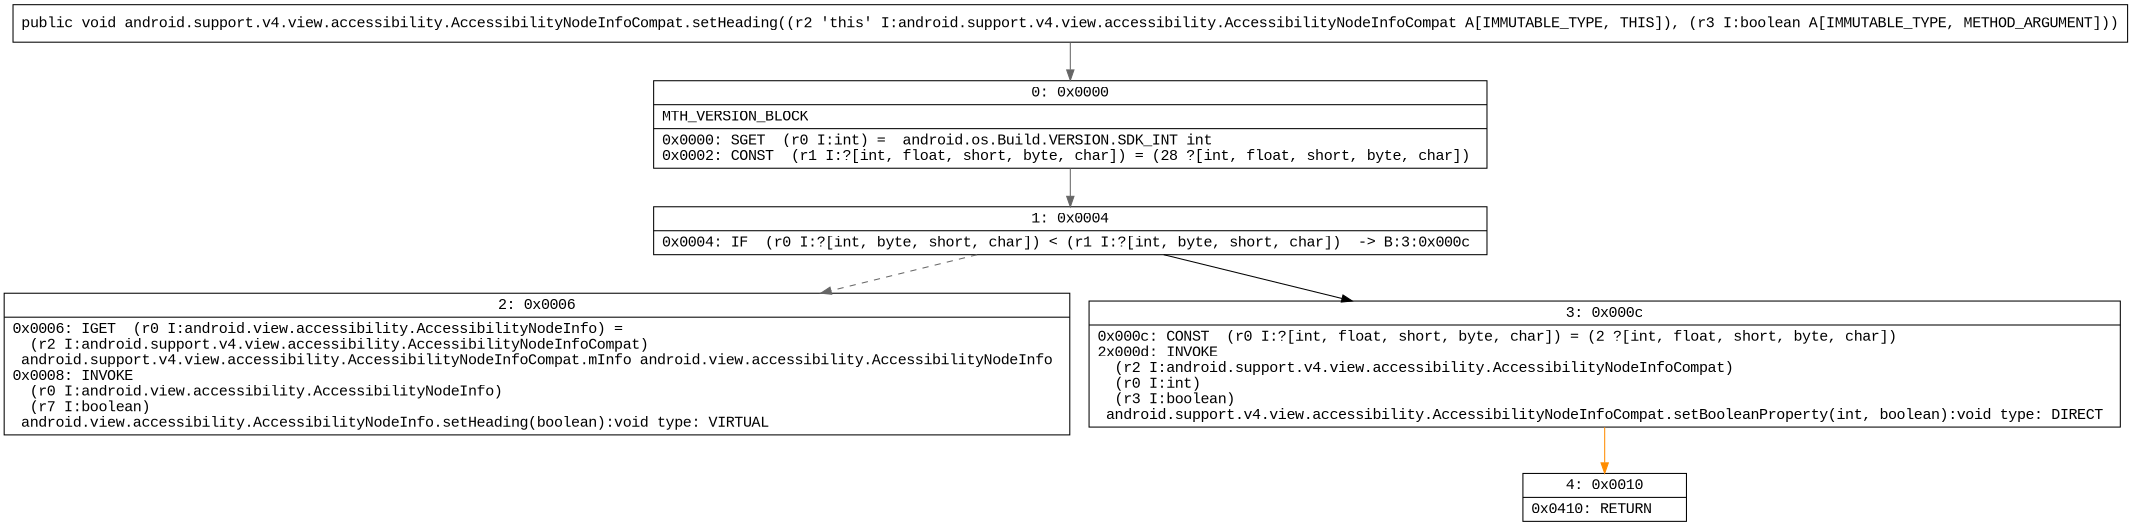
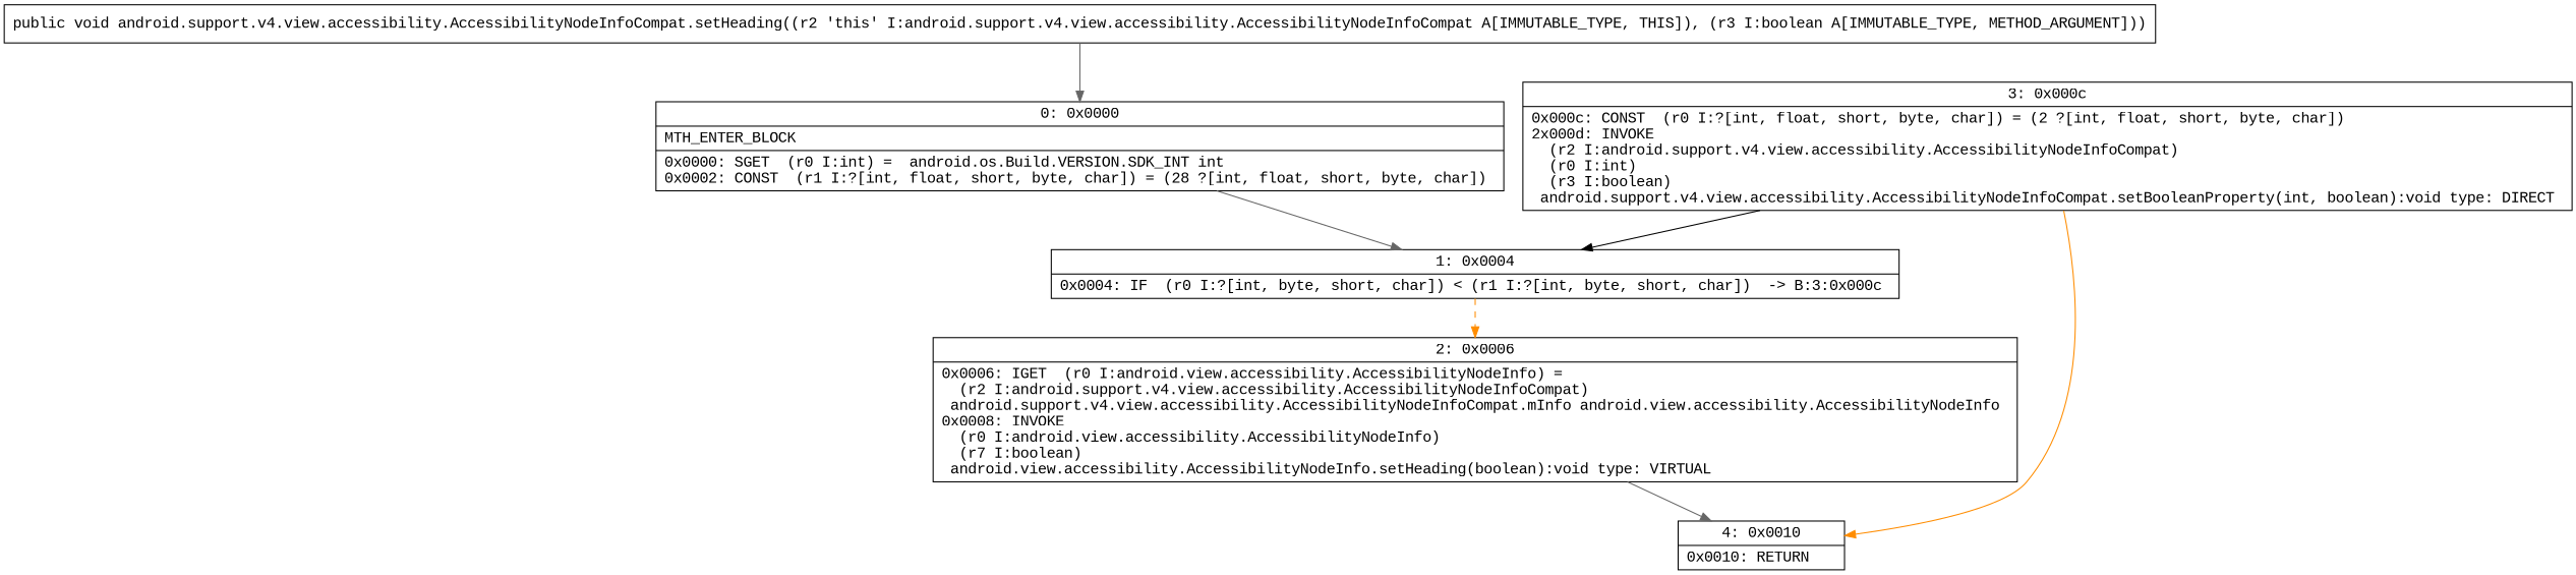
  digraph {
    fontname="Liberation Mono"
    node [fontname="Liberation Mono" shape=record]
    edge [color=gray40 fontname="Liberation Mono"]
-   n1 [label="{0\:\ 0x0000|MTH_VERSION_BLOCK\l|0x0000: SGET  (r0 I:int) =  android.os.Build.VERSION.SDK_INT int \l0x0002: CONST  (r1 I:?[int, float, short, byte, char]) = (28 ?[int, float, short, byte, char]) \l}"]
+   n1 [label="{0\:\ 0x0000|MTH_ENTER_BLOCK\l|0x0000: SGET  (r0 I:int) =  android.os.Build.VERSION.SDK_INT int \l0x0002: CONST  (r1 I:?[int, float, short, byte, char]) = (28 ?[int, float, short, byte, char]) \l}"]
    n2 [label="{1\:\ 0x0004|0x0004: IF  (r0 I:?[int, byte, short, char]) \< (r1 I:?[int, byte, short, char])  \-\> B:3:0x000c \l}"]
    n3 [label="{2\:\ 0x0006|0x0006: IGET  (r0 I:android.view.accessibility.AccessibilityNodeInfo) = \l  (r2 I:android.support.v4.view.accessibility.AccessibilityNodeInfoCompat)\l android.support.v4.view.accessibility.AccessibilityNodeInfoCompat.mInfo android.view.accessibility.AccessibilityNodeInfo \l0x0008: INVOKE  \l  (r0 I:android.view.accessibility.AccessibilityNodeInfo)\l  (r7 I:boolean)\l android.view.accessibility.AccessibilityNodeInfo.setHeading(boolean):void type: VIRTUAL \l}"]
    n4 [label="{3\:\ 0x000c|0x000c: CONST  (r0 I:?[int, float, short, byte, char]) = (2 ?[int, float, short, byte, char]) \l2x000d: INVOKE  \l  (r2 I:android.support.v4.view.accessibility.AccessibilityNodeInfoCompat)\l  (r0 I:int)\l  (r3 I:boolean)\l android.support.v4.view.accessibility.AccessibilityNodeInfoCompat.setBooleanProperty(int, boolean):void type: DIRECT \l}"]
-   n5 [label="{4\:\ 0x0010|0x0410: RETURN   \l}"]
+   n5 [label="{4\:\ 0x0010|0x0010: RETURN   \l}"]
    n6 [label="{public void android.support.v4.view.accessibility.AccessibilityNodeInfoCompat.setHeading((r2 'this' I:android.support.v4.view.accessibility.AccessibilityNodeInfoCompat A[IMMUTABLE_TYPE, THIS]), (r3 I:boolean A[IMMUTABLE_TYPE, METHOD_ARGUMENT])) }"]
    n1 -> n2
-   n2 -> n3 [style=dashed]
-   n2 -> n4 [color=black]
+   n2 -> n3 [color=darkorange style=dashed]
+   n4 -> n2 [color=black]
+   n3 -> n5
    n4 -> n5 [color=darkorange]
    n6 -> n1
  }
